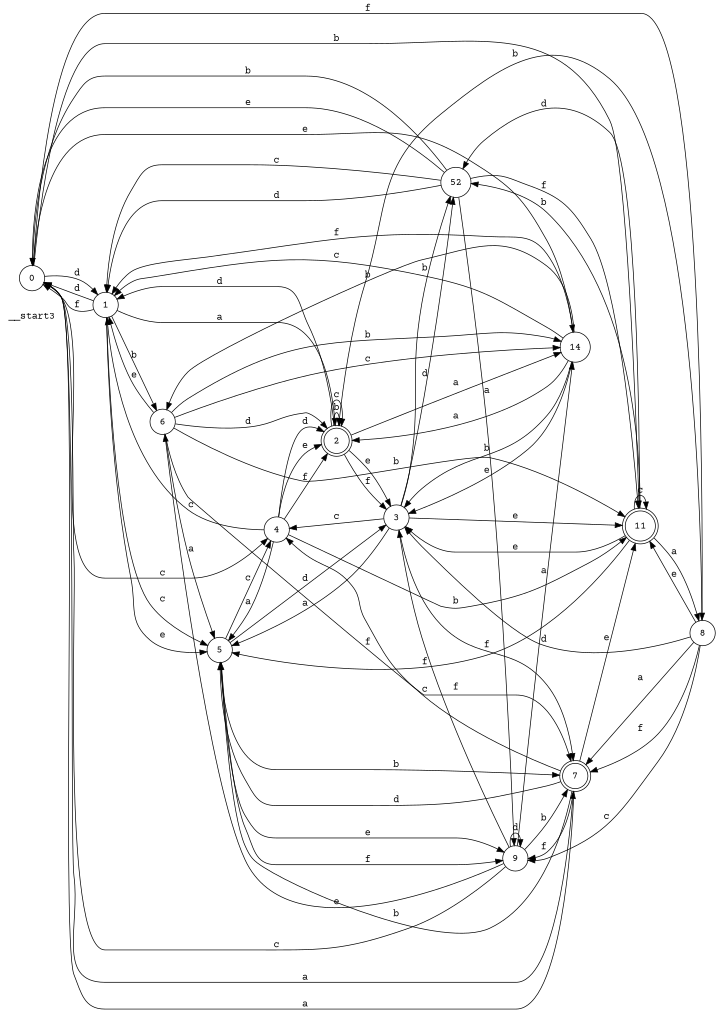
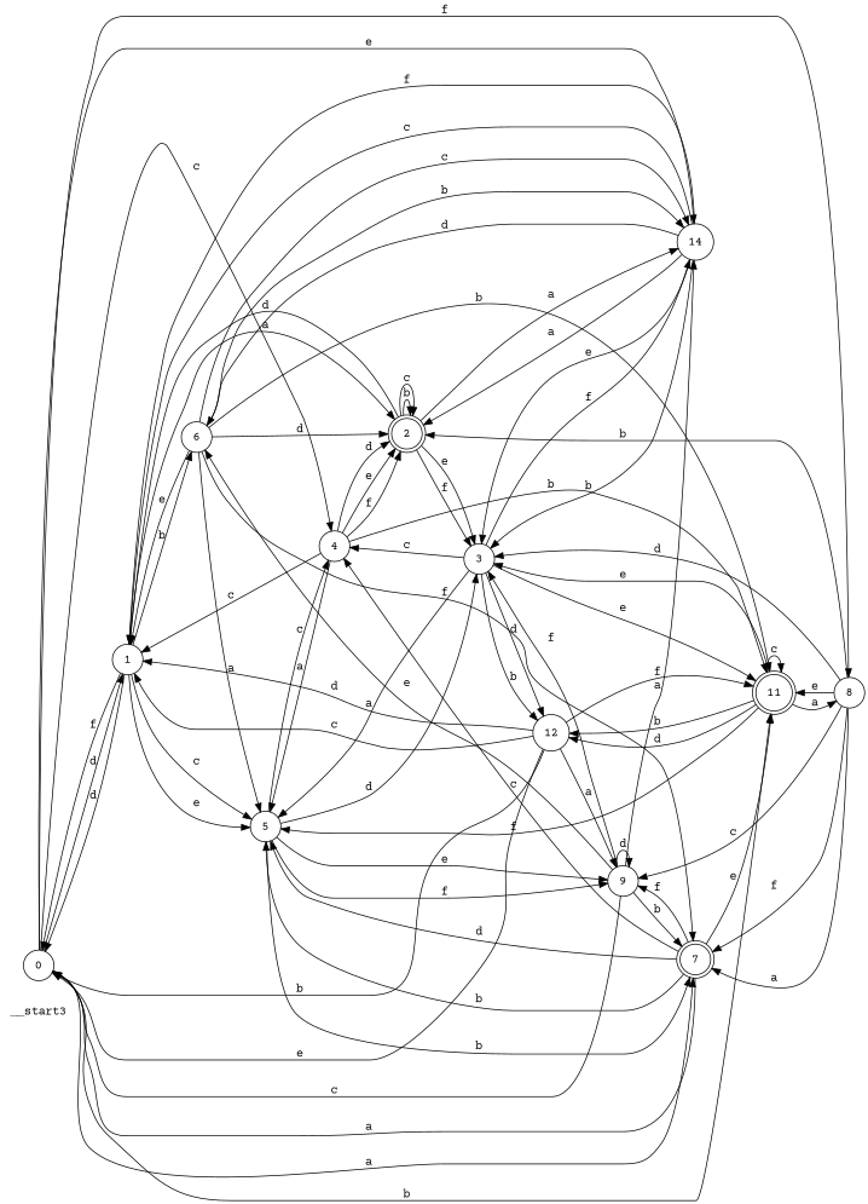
  digraph {
    fontname="Courier Prime"
    rankdir=LR
    node [fontname="Courier Prime" shape=circle color=black fillcolor=white style=filled]
    edge [fontname="Courier Prime"]
    n1 [label=__start3 shape=none color="" fillcolor="" style=""]
    n2 [label=0]
    n3 [label=1]
    n4 [label=4]
    n5 [label=7 shape=doublecircle style="rounded,filled"]
    n6 [label=8]
    n7 [label=14]
    n8 [label=11 shape=doublecircle style="rounded,filled"]
    n9 [label=2 shape=doublecircle style="rounded,filled"]
    n10 [label=5 style="rounded,filled"]
    n11 [label=6]
    n12 [label=9]
    n13 [label=3]
-   n14 [label=52]
+   n14 [label=12]
    n2 -> n3 [label=d]
    n2 -> n4 [label=c]
    n2 -> n5 [label=a]
    n2 -> n6 [label=f]
    n2 -> n7 [label=e]
    n2 -> n8 [label=b]
    n3 -> n2 [label=d]
    n3 -> n2 [label=f]
    n3 -> n9 [label=a]
    n3 -> n10 [label=c]
    n3 -> n10 [label=e]
    n3 -> n11 [label=b]
    n4 -> n3 [label=c]
    n4 -> n8 [label=b]
    n4 -> n9 [label=d]
    n4 -> n9 [label=e]
    n4 -> n9 [label=f]
    n4 -> n10 [label=a]
    n5 -> n2 [label=a]
    n5 -> n4 [label=c]
    n5 -> n8 [label=e]
    n5 -> n10 [label=b]
    n5 -> n10 [label=d]
    n5 -> n12 [label=f]
    n6 -> n5 [label=a]
    n6 -> n5 [label=f]
    n6 -> n8 [label=e]
    n6 -> n9 [label=b]
    n6 -> n12 [label=c]
    n6 -> n13 [label=d]
    n7 -> n3 [label=c]
    n7 -> n3 [label=f]
    n7 -> n9 [label=a]
-   n7 -> n11 [label=b]
+   n7 -> n11 [label=d]
    n7 -> n13 [label=b]
    n7 -> n13 [label=e]
    n8 -> n6 [label=a]
    n8 -> n8 [label=c]
    n8 -> n10 [label=f]
    n8 -> n13 [label=e]
    n8 -> n14 [label=b]
    n8 -> n14 [label=d]
    n9 -> n3 [label=d]
    n9 -> n7 [label=a]
    n9 -> n9 [label=b]
    n9 -> n9 [label=c]
    n9 -> n13 [label=e]
    n9 -> n13 [label=f]
    n10 -> n4 [label=c]
    n10 -> n5 [label=b]
    n10 -> n12 [label=e]
    n10 -> n12 [label=f]
    n10 -> n13 [label=d]
    n11 -> n3 [label=e]
    n11 -> n5 [label=f]
    n11 -> n7 [label=b]
    n11 -> n7 [label=c]
    n11 -> n8 [label=b]
    n11 -> n9 [label=d]
    n11 -> n10 [label=a]
    n12 -> n2 [label=c]
    n12 -> n5 [label=b]
    n12 -> n7 [label=a]
    n12 -> n11 [label=e]
    n12 -> n12 [label=d]
    n12 -> n13 [label=f]
    n13 -> n4 [label=c]
-   n13 -> n5 [label=f]
+   n13 -> n7 [label=f]
    n13 -> n8 [label=e]
    n13 -> n10 [label=a]
    n13 -> n14 [label=b]
    n13 -> n14 [label=d]
    n14 -> n2 [label=b]
    n14 -> n2 [label=e]
    n14 -> n3 [label=c]
    n14 -> n3 [label=d]
    n14 -> n8 [label=f]
    n14 -> n12 [label=a]
  }
